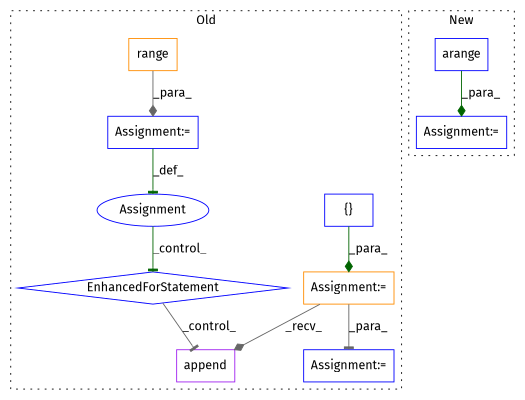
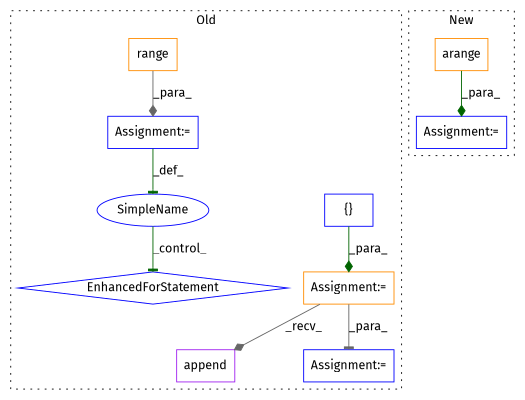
  digraph {
    fontname="Fira Sans"
    node [a=7 color=blue fontname="Fira Sans" l=1 s="637,725" shape=box]
    edge [arrowhead=tee color=gray40 fontname="Fira Sans"]
    n1 [a=32 color=purple l="7,1" label=append s="841,849"]
    n2 [a=70 l="57,2" label=EnhancedForStatement shape=diamond]
    n3 [color=darkorange label="Assignment:=" s=476]
    n4 [a=4 l=2 label="{}" s=502]
-   n5 [a=42 label=Assignment s=698 shape=ellipse]
+   n5 [a=42 label=SimpleName s=698 shape=ellipse]
    n6 [label="Assignment:=" s=1021]
    n7 [l="57,2" label="Assignment:="]
    n8 [a=32 color=darkorange l="6,1" label=range s="702,724"]
-   n9 [a=32 l="7,1" label=arange s="491,517"]
+   n9 [a=32 color=darkorange l="7,1" label=arange s="491,517"]
    n10 [label="Assignment:=" s=625]
    subgraph cluster_1 {
      label=Old
      style=dotted
      n1
      n2
      n3
      n4
      n5
      n6
      n7
      n8
    }
    subgraph cluster_2 {
      label=New
      style=dotted
      n9
      n10
    }
-   n2 -> n1 [label=_control_]
    n3 -> n1 [arrowhead=diamond label=_recv_]
    n3 -> n6 [label=_para_]
    n4 -> n3 [arrowhead=diamond color=darkgreen label=_para_]
    n5 -> n2 [color=darkgreen label=_control_]
    n7 -> n5 [color=darkgreen label=_def_]
    n8 -> n7 [arrowhead=diamond label=_para_]
    n9 -> n10 [arrowhead=diamond color=darkgreen label=_para_]
  }
